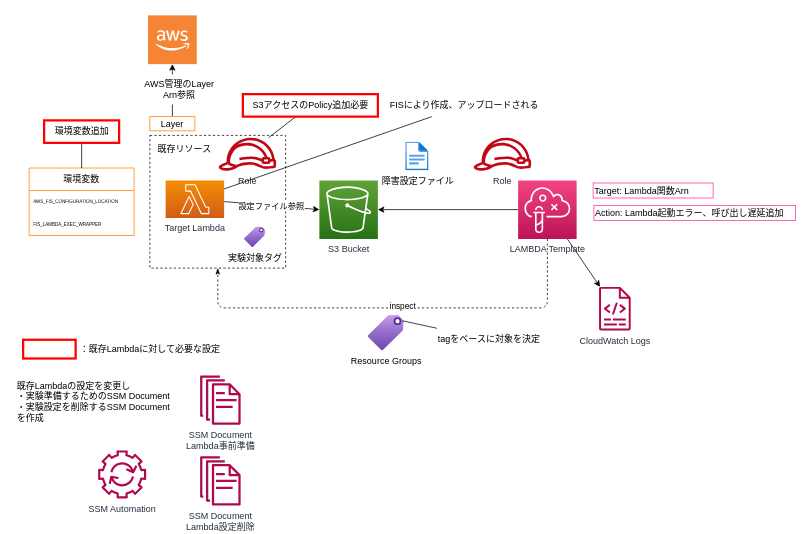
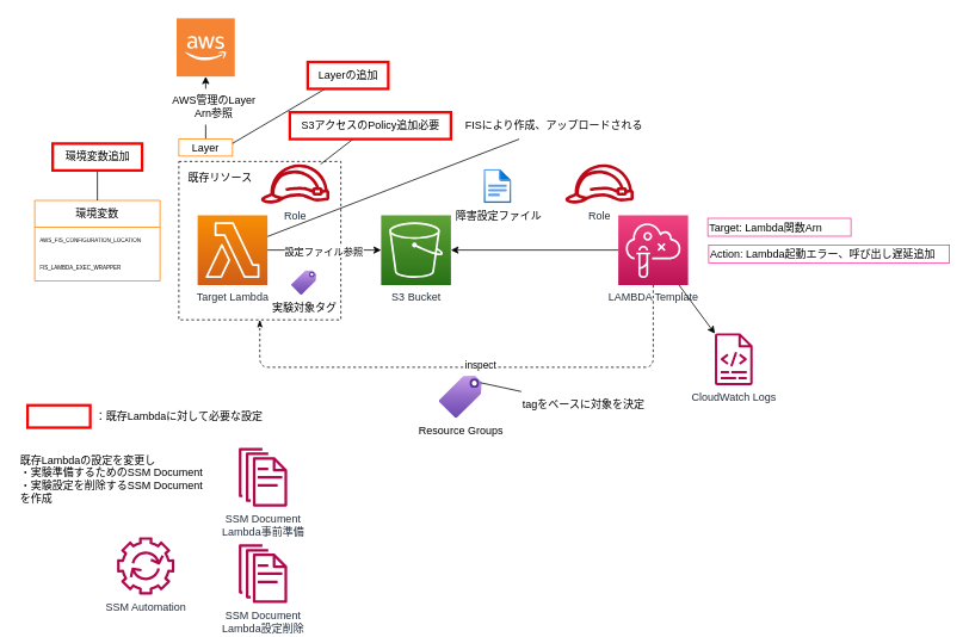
  <mxCell id="0" />
  <mxCell id="1" parent="0" />
  <mxCell id="2" value="" style="whiteSpace=wrap;html=1;strokeColor=#000000;fillColor=default;dashed=1;" parent="1" vertex="1"><mxGeometry x="199" y="180" width="181" height="177" as="geometry" /></mxCell>
  <mxCell id="3" style="edgeStyle=none;html=1;entryX=1;entryY=0.5;entryDx=0;entryDy=0;entryPerimeter=0;" parent="1" source="7" target="12" edge="1"><mxGeometry relative="1" as="geometry" /></mxCell>
  <mxCell id="4" style="edgeStyle=orthogonalEdgeStyle;html=1;entryX=0.5;entryY=1;entryDx=0;entryDy=0;endArrow=classicThin;endFill=1;dashed=1;" parent="1" source="7" target="2" edge="1"><mxGeometry relative="1" as="geometry"><Array as="points"><mxPoint x="729" y="410" /><mxPoint x="290" y="410" /></Array></mxGeometry></mxCell>
  <mxCell id="5" value="inspect" style="edgeLabel;html=1;align=center;verticalAlign=middle;resizable=0;points=[];" vertex="1" connectable="0" parent="4"><mxGeometry x="-0.022" y="-3" relative="1" as="geometry"><mxPoint as="offset" /></mxGeometry></mxCell>
  <mxCell id="6" style="edgeStyle=none;html=1;endArrow=classic;endFill=1;" edge="1" parent="1" source="7" target="40"><mxGeometry relative="1" as="geometry" /></mxCell>
  <mxCell id="7" value="LAMBDA Template" style="sketch=0;points=[[0,0,0],[0.25,0,0],[0.5,0,0],[0.75,0,0],[1,0,0],[0,1,0],[0.25,1,0],[0.5,1,0],[0.75,1,0],[1,1,0],[0,0.25,0],[0,0.5,0],[0,0.75,0],[1,0.25,0],[1,0.5,0],[1,0.75,0]];points=[[0,0,0],[0.25,0,0],[0.5,0,0],[0.75,0,0],[1,0,0],[0,1,0],[0.25,1,0],[0.5,1,0],[0.75,1,0],[1,1,0],[0,0.25,0],[0,0.5,0],[0,0.75,0],[1,0.25,0],[1,0.5,0],[1,0.75,0]];outlineConnect=0;fontColor=#232F3E;gradientColor=#F34482;gradientDirection=north;fillColor=#BC1356;strokeColor=#ffffff;dashed=0;verticalLabelPosition=bottom;verticalAlign=top;align=center;html=1;fontSize=12;fontStyle=0;aspect=fixed;shape=mxgraph.aws4.resourceIcon;resIcon=mxgraph.aws4.fault_injection_simulator;" parent="1" vertex="1"><mxGeometry x="690" y="240" width="78" height="78" as="geometry" /></mxCell>
  <mxCell id="8" style="edgeStyle=none;html=1;entryX=0;entryY=0.5;entryDx=0;entryDy=0;entryPerimeter=0;" parent="1" source="10" target="12" edge="1"><mxGeometry relative="1" as="geometry" /></mxCell>
  <mxCell id="9" value="設定ファイル参照" style="edgeLabel;html=1;align=center;verticalAlign=middle;resizable=0;points=[];" parent="8" vertex="1" connectable="0"><mxGeometry x="-0.018" y="-1" relative="1" as="geometry"><mxPoint as="offset" /></mxGeometry></mxCell>
- <mxCell id="10" value="Target Lambda" style="sketch=0;points=[[0,0,0],[0.25,0,0],[0.5,0,0],[0.75,0,0],[1,0,0],[0,1,0],[0.25,1,0],[0.5,1,0],[0.75,1,0],[1,1,0],[0,0.25,0],[0,0.5,0],[0,0.75,0],[1,0.25,0],[1,0.5,0],[1,0.75,0]];outlineConnect=0;fontColor=#232F3E;gradientColor=#F78E04;gradientDirection=north;fillColor=#D05C17;strokeColor=#ffffff;dashed=0;verticalLabelPosition=bottom;verticalAlign=top;align=center;html=1;fontSize=12;fontStyle=0;aspect=fixed;shape=mxgraph.aws4.resourceIcon;resIcon=mxgraph.aws4.lambda;" parent="1" vertex="1"><mxGeometry x="220" y="240" width="78" height="50" as="geometry" /></mxCell>
+ <mxCell id="10" value="Target Lambda" style="sketch=0;points=[[0,0,0],[0.25,0,0],[0.5,0,0],[0.75,0,0],[1,0,0],[0,1,0],[0.25,1,0],[0.5,1,0],[0.75,1,0],[1,1,0],[0,0.25,0],[0,0.5,0],[0,0.75,0],[1,0.25,0],[1,0.5,0],[1,0.75,0]];outlineConnect=0;fontColor=#232F3E;gradientColor=#F78E04;gradientDirection=north;fillColor=#D05C17;strokeColor=#ffffff;dashed=0;verticalLabelPosition=bottom;verticalAlign=top;align=center;html=1;fontSize=12;fontStyle=0;aspect=fixed;shape=mxgraph.aws4.resourceIcon;resIcon=mxgraph.aws4.lambda;" parent="1" vertex="1"><mxGeometry x="220" y="240" width="78" height="78" as="geometry" /></mxCell>
  <mxCell id="11" value="Role" style="sketch=0;outlineConnect=0;fontColor=#232F3E;gradientColor=none;fillColor=#BF0816;strokeColor=none;dashed=0;verticalLabelPosition=bottom;verticalAlign=top;align=center;html=1;fontSize=12;fontStyle=0;aspect=fixed;pointerEvents=1;shape=mxgraph.aws4.role;" parent="1" vertex="1"><mxGeometry x="630" y="183" width="78" height="44" as="geometry" /></mxCell>
  <mxCell id="12" value="S3 Bucket" style="sketch=0;points=[[0,0,0],[0.25,0,0],[0.5,0,0],[0.75,0,0],[1,0,0],[0,1,0],[0.25,1,0],[0.5,1,0],[0.75,1,0],[1,1,0],[0,0.25,0],[0,0.5,0],[0,0.75,0],[1,0.25,0],[1,0.5,0],[1,0.75,0]];outlineConnect=0;fontColor=#232F3E;gradientColor=#60A337;gradientDirection=north;fillColor=#277116;strokeColor=#ffffff;dashed=0;verticalLabelPosition=bottom;verticalAlign=top;align=center;html=1;fontSize=12;fontStyle=0;aspect=fixed;shape=mxgraph.aws4.resourceIcon;resIcon=mxgraph.aws4.s3;" parent="1" vertex="1"><mxGeometry x="425" y="240" width="78" height="78" as="geometry" /></mxCell>
  <mxCell id="13" value="Role" style="sketch=0;outlineConnect=0;fontColor=#232F3E;gradientColor=none;fillColor=#BF0816;strokeColor=none;dashed=0;verticalLabelPosition=bottom;verticalAlign=top;align=center;html=1;fontSize=12;fontStyle=0;aspect=fixed;pointerEvents=1;shape=mxgraph.aws4.role;" parent="1" vertex="1"><mxGeometry x="290" y="183" width="78" height="44" as="geometry" /></mxCell>
  <mxCell id="14" value="障害設定ファイル" style="aspect=fixed;html=1;points=[];align=center;image;fontSize=12;image=img/lib/azure2/general/File.svg;" parent="1" vertex="1"><mxGeometry x="540" y="188.8" width="31" height="38.2" as="geometry" /></mxCell>
  <mxCell id="15" style="edgeStyle=none;html=1;" parent="1" source="16" target="17" edge="1"><mxGeometry relative="1" as="geometry" /></mxCell>
  <mxCell id="16" value="Layer" style="whiteSpace=wrap;html=1;strokeColor=#FF8000;" parent="1" vertex="1"><mxGeometry x="199" y="155" width="60" height="19" as="geometry" /></mxCell>
  <mxCell id="17" value="" style="outlineConnect=0;dashed=0;verticalLabelPosition=bottom;verticalAlign=top;align=center;html=1;shape=mxgraph.aws3.cloud_2;fillColor=#F58534;gradientColor=none;strokeColor=#FF8000;" parent="1" vertex="1"><mxGeometry x="196.5" y="20" width="65" height="65" as="geometry" /></mxCell>
  <mxCell id="18" value="AWS管理のLayer&lt;br&gt;Arn参照" style="text;html=1;align=center;verticalAlign=middle;resizable=0;points=[];autosize=1;strokeColor=none;fillColor=default;" parent="1" vertex="1"><mxGeometry x="178" y="98.8" width="120" height="40" as="geometry" /></mxCell>
  <mxCell id="19" value="既存リソース" style="text;html=1;align=center;verticalAlign=middle;resizable=0;points=[];autosize=1;strokeColor=none;fillColor=none;" parent="1" vertex="1"><mxGeometry x="200" y="183" width="90" height="30" as="geometry" /></mxCell>
  <mxCell id="20" style="edgeStyle=none;html=1;endArrow=none;endFill=0;" parent="1" source="21" target="13" edge="1"><mxGeometry relative="1" as="geometry" /></mxCell>
  <mxCell id="21" value="S3アクセスのPolicy追加必要" style="text;html=1;align=center;verticalAlign=middle;resizable=0;points=[];autosize=1;strokeColor=#FF0000;fillColor=none;strokeWidth=3;" parent="1" vertex="1"><mxGeometry x="323" y="125" width="180" height="30" as="geometry" /></mxCell>
  <mxCell id="22" style="edgeStyle=none;html=1;endArrow=none;endFill=0;" parent="1" source="23" target="10" edge="1"><mxGeometry relative="1" as="geometry" /></mxCell>
  <mxCell id="23" value="FISにより作成、アップロードされる" style="text;html=1;align=center;verticalAlign=middle;resizable=0;points=[];autosize=1;strokeColor=none;fillColor=none;" parent="1" vertex="1"><mxGeometry x="508" y="125" width="220" height="30" as="geometry" /></mxCell>
  <mxCell id="24" value="Target: Lambda関数Arn" style="whiteSpace=wrap;html=1;strokeColor=#FF3399;fillColor=default;align=left;" parent="1" vertex="1"><mxGeometry x="790" y="243.5" width="160" height="20" as="geometry" /></mxCell>
  <mxCell id="25" value="Action: Lambda起動エラー、呼び出し遅延追加" style="whiteSpace=wrap;html=1;strokeColor=#FF3399;fillColor=default;align=left;" parent="1" vertex="1"><mxGeometry x="791" y="273.5" width="269" height="20" as="geometry" /></mxCell>
  <mxCell id="26" value="環境変数" style="swimlane;fontStyle=0;childLayout=stackLayout;horizontal=1;startSize=30;horizontalStack=0;resizeParent=1;resizeParentMax=0;resizeLast=0;collapsible=1;marginBottom=0;whiteSpace=wrap;html=1;strokeColor=#FF8000;fillColor=default;" parent="1" vertex="1"><mxGeometry x="38" y="223.5" width="140" height="90" as="geometry" /></mxCell>
  <mxCell id="27" value="AWS_FIS_CONFIGURATION_LOCATION" style="text;strokeColor=none;fillColor=none;align=left;verticalAlign=middle;spacingLeft=4;spacingRight=4;overflow=hidden;points=[[0,0.5],[1,0.5]];portConstraint=eastwest;rotatable=0;whiteSpace=wrap;html=1;fontSize=6;" parent="26" vertex="1"><mxGeometry y="30" width="140" height="30" as="geometry" /></mxCell>
  <mxCell id="28" value="FIS_LAMBDA_EXEC_WRAPPER" style="text;strokeColor=none;fillColor=none;align=left;verticalAlign=middle;spacingLeft=4;spacingRight=4;overflow=hidden;points=[[0,0.5],[1,0.5]];portConstraint=eastwest;rotatable=0;whiteSpace=wrap;html=1;fontSize=6;" parent="26" vertex="1"><mxGeometry y="60" width="140" height="30" as="geometry" /></mxCell>
  <mxCell id="29" style="edgeStyle=orthogonalEdgeStyle;html=1;entryX=0.5;entryY=0;entryDx=0;entryDy=0;fontSize=6;endArrow=none;endFill=0;" parent="1" source="30" target="26" edge="1"><mxGeometry relative="1" as="geometry" /></mxCell>
  <mxCell id="30" value="環境変数追加" style="text;html=1;align=center;verticalAlign=middle;resizable=0;points=[];autosize=1;strokeColor=#FF0000;fillColor=none;strokeWidth=3;" parent="1" vertex="1"><mxGeometry x="58" y="160" width="100" height="30" as="geometry" /></mxCell>
+ <mxCell id="31" style="edgeStyle=none;html=1;entryX=1;entryY=0.25;entryDx=0;entryDy=0;endArrow=none;endFill=0;" edge="1" parent="1" source="32" target="16"><mxGeometry relative="1" as="geometry" /></mxCell>
+ <mxCell id="32" value="Layerの追加" style="text;html=1;align=center;verticalAlign=middle;resizable=0;points=[];autosize=1;strokeColor=#FF0000;fillColor=none;strokeWidth=3;" vertex="1" parent="1"><mxGeometry x="343" y="68.8" width="90" height="30" as="geometry" /></mxCell>
  <mxCell id="33" value="" style="group" vertex="1" connectable="0" parent="1"><mxGeometry x="30" y="450" width="274" height="30" as="geometry" /></mxCell>
  <mxCell id="34" value="" style="whiteSpace=wrap;html=1;strokeColor=#FF0000;strokeWidth=3;" vertex="1" parent="33"><mxGeometry y="2.5" width="70" height="25" as="geometry" /></mxCell>
  <mxCell id="35" value="：既存Lambdaに対して必要な設定" style="text;html=1;align=center;verticalAlign=middle;resizable=0;points=[];autosize=1;strokeColor=none;fillColor=none;" vertex="1" parent="33"><mxGeometry x="64" width="210" height="30" as="geometry" /></mxCell>
  <mxCell id="36" value="SSM Automation" style="sketch=0;outlineConnect=0;fontColor=#232F3E;gradientColor=none;fillColor=#B0084D;strokeColor=none;dashed=0;verticalLabelPosition=bottom;verticalAlign=top;align=center;html=1;fontSize=12;fontStyle=0;aspect=fixed;pointerEvents=1;shape=mxgraph.aws4.automation;strokeWidth=3;" vertex="1" parent="1"><mxGeometry x="130" y="600" width="64" height="64" as="geometry" /></mxCell>
  <mxCell id="37" value="SSM Document&lt;br&gt;Lambda事前準備" style="sketch=0;outlineConnect=0;fontColor=#232F3E;gradientColor=none;fillColor=#B0084D;strokeColor=none;dashed=0;verticalLabelPosition=bottom;verticalAlign=top;align=center;html=1;fontSize=12;fontStyle=0;aspect=fixed;pointerEvents=1;shape=mxgraph.aws4.documents;strokeWidth=3;" vertex="1" parent="1"><mxGeometry x="266" y="500" width="54" height="65.81" as="geometry" /></mxCell>
  <mxCell id="38" value="SSM Document&lt;br&gt;Lambda設定削除" style="sketch=0;outlineConnect=0;fontColor=#232F3E;gradientColor=none;fillColor=#B0084D;strokeColor=none;dashed=0;verticalLabelPosition=bottom;verticalAlign=top;align=center;html=1;fontSize=12;fontStyle=0;aspect=fixed;pointerEvents=1;shape=mxgraph.aws4.documents;strokeWidth=3;" vertex="1" parent="1"><mxGeometry x="266" y="607.81" width="54" height="65.81" as="geometry" /></mxCell>
  <mxCell id="39" value="既存Lambdaの設定を変更し&lt;br&gt;・実験準備するためのSSM Document&lt;br&gt;・実験設定を削除するSSM Document&lt;br&gt;を作成" style="text;html=1;align=left;verticalAlign=middle;resizable=0;points=[];autosize=1;strokeColor=none;fillColor=none;" vertex="1" parent="1"><mxGeometry x="20" y="500" width="230" height="70" as="geometry" /></mxCell>
- <mxCell id="40" value="CloudWatch Logs" style="sketch=0;outlineConnect=0;fontColor=#232F3E;gradientColor=none;fillColor=#B0084D;strokeColor=none;dashed=0;verticalLabelPosition=bottom;verticalAlign=top;align=center;html=1;fontSize=12;fontStyle=0;aspect=fixed;pointerEvents=1;shape=mxgraph.aws4.logs;strokeWidth=3;" vertex="1" parent="1"><mxGeometry x="780" y="382" width="78" height="58" as="geometry" /></mxCell>
+ <mxCell id="40" value="CloudWatch Logs" style="sketch=0;outlineConnect=0;fontColor=#232F3E;gradientColor=none;fillColor=#B0084D;strokeColor=none;dashed=0;verticalLabelPosition=bottom;verticalAlign=top;align=center;html=1;fontSize=12;fontStyle=0;aspect=fixed;pointerEvents=1;shape=mxgraph.aws4.logs;strokeWidth=3;" vertex="1" parent="1"><mxGeometry x="780" y="372" width="78" height="58" as="geometry" /></mxCell>
  <mxCell id="41" value="Resource Groups" style="aspect=fixed;html=1;points=[];align=center;image;fontSize=12;image=img/lib/azure2/general/Tag.svg;strokeColor=#FF0000;strokeWidth=3;" vertex="1" parent="1"><mxGeometry x="490" y="420" width="48" height="47.15" as="geometry" /></mxCell>
  <mxCell id="42" value="実験対象タグ" style="aspect=fixed;html=1;points=[];align=center;image;fontSize=12;image=img/lib/azure2/general/Tag.svg;strokeColor=#FF0000;strokeWidth=3;" vertex="1" parent="1"><mxGeometry x="325" y="302" width="28" height="27.5" as="geometry" /></mxCell>
  <mxCell id="43" style="edgeStyle=none;html=1;entryX=0.956;entryY=0.154;entryDx=0;entryDy=0;entryPerimeter=0;endArrow=none;endFill=0;" edge="1" parent="1" source="44" target="41"><mxGeometry relative="1" as="geometry" /></mxCell>
  <mxCell id="44" value="tagをベースに対象を決定" style="text;html=1;align=center;verticalAlign=middle;resizable=0;points=[];autosize=1;strokeColor=none;fillColor=none;" vertex="1" parent="1"><mxGeometry x="571" y="437.15" width="160" height="30" as="geometry" /></mxCell>
